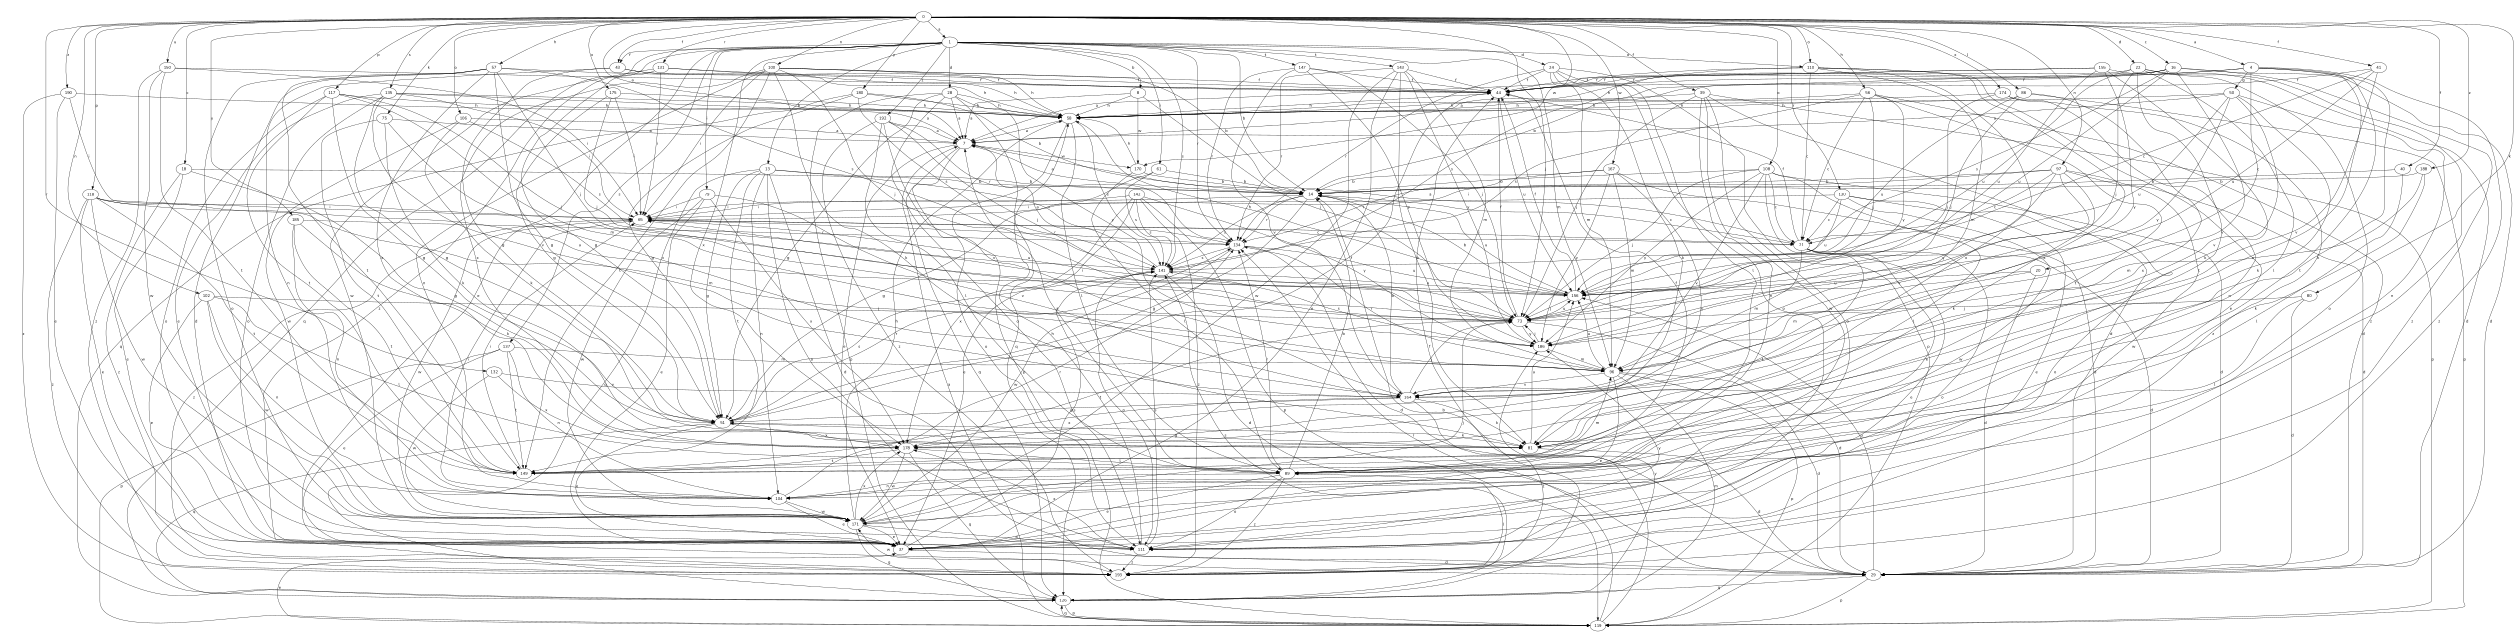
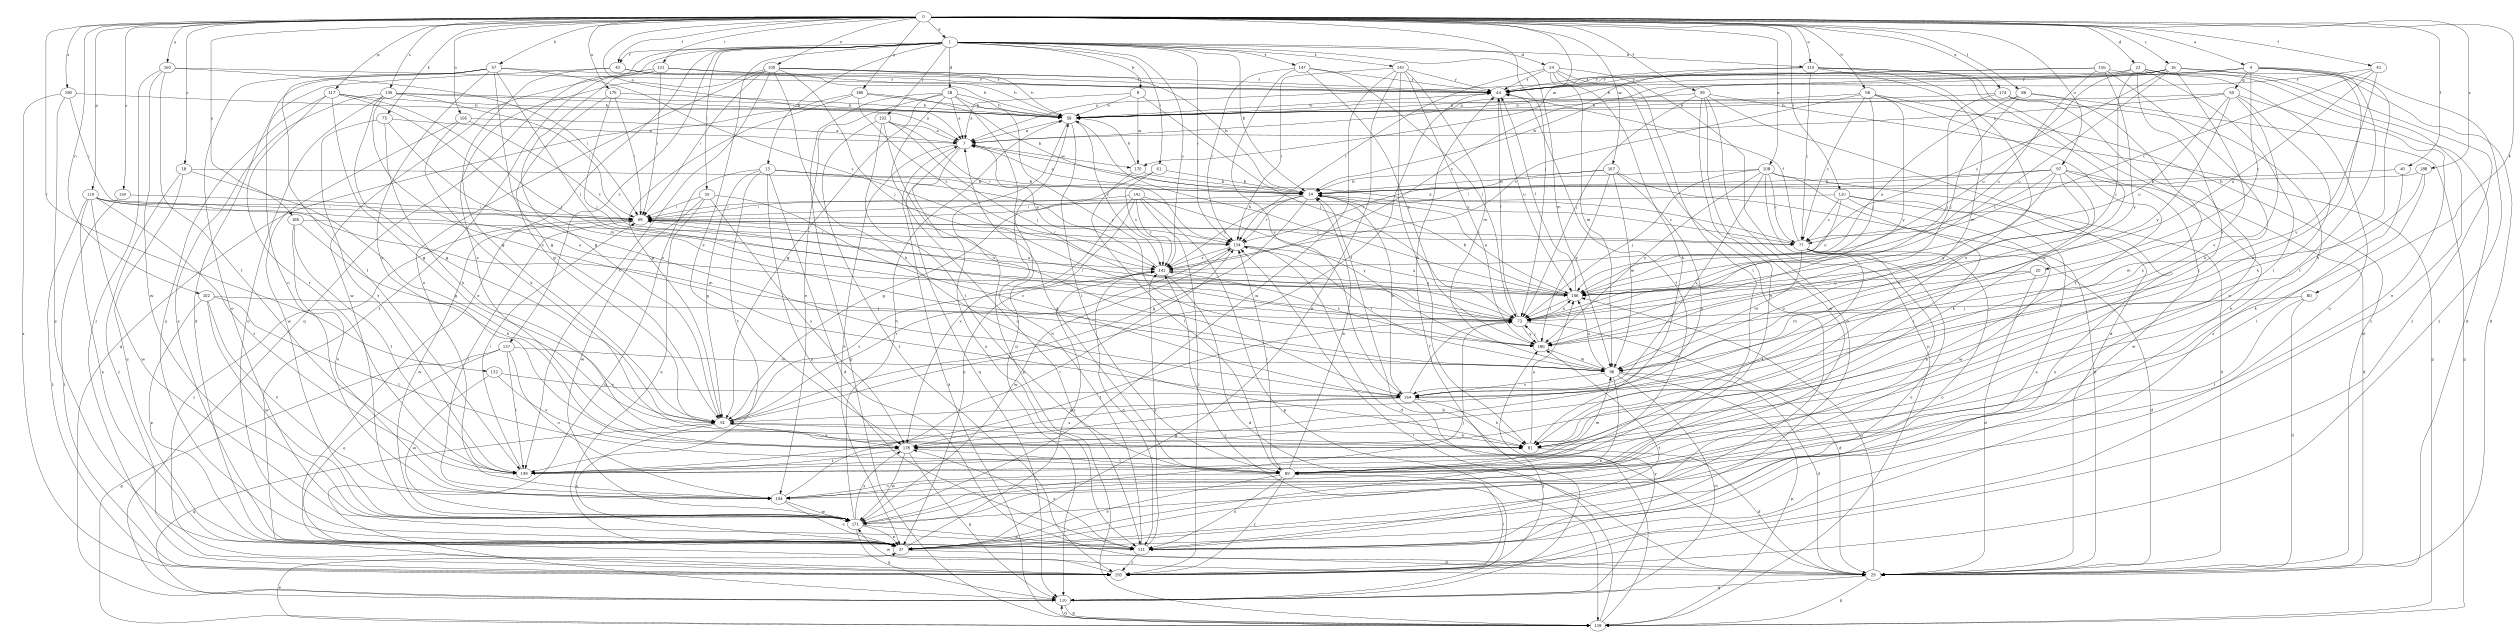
  strict digraph {
    fontname=Nunito
    node [fontname=Nunito]
    edge [fontname=Nunito]
    0
    1
    n3 [label=4]
    7
    16
    18
    22
    39
    40
    41
    43
    56
    57
    73
    75
    80
    86
    97
    100
    102
    106
    108
    110
    117
    118
    130
    131
    132
    135
    150
+   160
    167
    170
    174
    175
    180
    185
    188
    190
    8
    13
    14
    24
    28
    37
-   59 [label=79]
+   59
    61
    96
    126
    134
    137
    141
    143
    147
    178
    192
    193
    20
    44
    50
    81
    149
    111
    58
    29
    156
    164
    51
    89
    104
    119
    171
    21
    186
    65
    142
    155
    0 -> 1 [label=a]
    0 -> n3 [label=a]
    0 -> 7 [label=a]
    0 -> 16 [label=c]
    0 -> 18 [label=c]
    0 -> 22 [label=d]
    0 -> 39 [label=f]
    0 -> 40 [label=f]
    0 -> 41 [label=f]
    0 -> 43 [label=f]
    0 -> 56 [label=h]
    0 -> 57 [label=h]
    0 -> 73 [label=j]
    0 -> 75 [label=k]
    0 -> 80 [label=k]
    0 -> 86 [label=l]
    0 -> 97 [label=n]
    0 -> 100 [label=n]
    0 -> 102 [label=n]
    0 -> 106 [label=o]
    0 -> 108 [label=o]
    0 -> 110 [label=o]
    0 -> 117 [label=p]
    0 -> 118 [label=p]
    0 -> 130 [label=r]
    0 -> 131 [label=r]
    0 -> 132 [label=r]
    0 -> 135 [label=s]
    0 -> 150 [label=u]
+   0 -> 160 [label=v]
    0 -> 167 [label=w]
    0 -> 170 [label=w]
    0 -> 174 [label=x]
    0 -> 175 [label=x]
    0 -> 180 [label=y]
    0 -> 185 [label=y]
    0 -> 188 [label=z]
    0 -> 190 [label=z]
    1 -> 43 [label=f]
    1 -> 110 [label=o]
    1 -> 8 [label=b]
    1 -> 13 [label=b]
    1 -> 14 [label=b]
    1 -> 24 [label=d]
    1 -> 28 [label=d]
    1 -> 37 [label=e]
    1 -> 59 [label=i]
    1 -> 61 [label=i]
    1 -> 96 [label=m]
    1 -> 126 [label=q]
    1 -> 134 [label=r]
    1 -> 137 [label=s]
    1 -> 141 [label=s]
    1 -> 143 [label=t]
    1 -> 147 [label=t]
    1 -> 178 [label=x]
    1 -> 192 [label=z]
    1 -> 193 [label=z]
    n3 -> 14 [label=b]
    n3 -> 178 [label=x]
    n3 -> 193 [label=z]
    n3 -> 20 [label=c]
    n3 -> 44 [label=f]
    n3 -> 50 [label=g]
    n3 -> 81 [label=k]
    n3 -> 149 [label=t]
    7 -> 170 [label=w]
    7 -> 37 [label=e]
    7 -> 126 [label=q]
    7 -> 111 [label=o]
    16 -> 7 [label=a]
    16 -> 141 [label=s]
    16 -> 193 [label=z]
    16 -> 44 [label=f]
    16 -> 58 [label=h]
    16 -> 29 [label=d]
    16 -> 156 [label=u]
    16 -> 164 [label=v]
    18 -> 14 [label=b]
    18 -> 37 [label=e]
    18 -> 193 [label=z]
    18 -> 51 [label=g]
    22 -> 73 [label=j]
    22 -> 193 [label=z]
    22 -> 44 [label=f]
    22 -> 149 [label=t]
    22 -> 111 [label=o]
    22 -> 156 [label=u]
    22 -> 89 [label=l]
    39 -> 73 [label=j]
    39 -> 111 [label=o]
    39 -> 58 [label=h]
    39 -> 29 [label=d]
    39 -> 104 [label=n]
    39 -> 119 [label=p]
    39 -> 171 [label=w]
    40 -> 14 [label=b]
    40 -> 89 [label=l]
    41 -> 44 [label=f]
    41 -> 156 [label=u]
    41 -> 164 [label=v]
    41 -> 21 [label=c]
    43 -> 44 [label=f]
    43 -> 58 [label=h]
    43 -> 51 [label=g]
    43 -> 104 [label=n]
    56 -> 73 [label=j]
    56 -> 141 [label=s]
    56 -> 149 [label=t]
    56 -> 58 [label=h]
    56 -> 29 [label=d]
    56 -> 21 [label=c]
    56 -> 186 [label=y]
    57 -> 73 [label=j]
    57 -> 141 [label=s]
    57 -> 178 [label=x]
    57 -> 44 [label=f]
    57 -> 149 [label=t]
    57 -> 111 [label=o]
    57 -> 29 [label=d]
    57 -> 51 [label=g]
    73 -> 44 [label=f]
    73 -> 149 [label=t]
    73 -> 29 [label=d]
    73 -> 156 [label=u]
    73 -> 186 [label=y]
    73 -> 65 [label=i]
    75 -> 7 [label=a]
    75 -> 81 [label=k]
    75 -> 149 [label=t]
    75 -> 164 [label=v]
    80 -> 73 [label=j]
    80 -> 29 [label=d]
    80 -> 89 [label=l]
    86 -> 73 [label=j]
    86 -> 178 [label=x]
    86 -> 58 [label=h]
    86 -> 156 [label=u]
    86 -> 119 [label=p]
    97 -> 14 [label=b]
    97 -> 81 [label=k]
    97 -> 29 [label=d]
    97 -> 164 [label=v]
    97 -> 171 [label=w]
    97 -> 21 [label=c]
    97 -> 186 [label=y]
    97 -> 65 [label=i]
    100 -> 73 [label=j]
    100 -> 14 [label=b]
    100 -> 178 [label=x]
    100 -> 44 [label=f]
    100 -> 81 [label=k]
    100 -> 149 [label=t]
    100 -> 58 [label=h]
    100 -> 104 [label=n]
    100 -> 65 [label=i]
    102 -> 73 [label=j]
    102 -> 37 [label=e]
    102 -> 89 [label=l]
    102 -> 104 [label=n]
    102 -> 171 [label=w]
    106 -> 7 [label=a]
    106 -> 141 [label=s]
    106 -> 81 [label=k]
    106 -> 171 [label=w]
    108 -> 73 [label=j]
    108 -> 14 [label=b]
    108 -> 37 [label=e]
    108 -> 29 [label=d]
    108 -> 164 [label=v]
    108 -> 89 [label=l]
    108 -> 21 [label=c]
    108 -> 186 [label=y]
    110 -> 37 [label=e]
    110 -> 96 [label=m]
    110 -> 141 [label=s]
    110 -> 178 [label=x]
    110 -> 44 [label=f]
    110 -> 81 [label=k]
    110 -> 21 [label=c]
    117 -> 73 [label=j]
    117 -> 96 [label=m]
    117 -> 149 [label=t]
    117 -> 111 [label=o]
    117 -> 58 [label=h]
    117 -> 51 [label=g]
    118 -> 37 [label=e]
    118 -> 96 [label=m]
    118 -> 193 [label=z]
    118 -> 149 [label=t]
    118 -> 156 [label=u]
    118 -> 171 [label=w]
    118 -> 65 [label=i]
    130 -> 37 [label=e]
    130 -> 111 [label=o]
    130 -> 156 [label=u]
    130 -> 171 [label=w]
    130 -> 21 [label=c]
    130 -> 65 [label=i]
    131 -> 44 [label=f]
    131 -> 58 [label=h]
    131 -> 51 [label=g]
    131 -> 171 [label=w]
    131 -> 65 [label=i]
    132 -> 178 [label=x]
    132 -> 164 [label=v]
    132 -> 171 [label=w]
    135 -> 7 [label=a]
    135 -> 37 [label=e]
    135 -> 111 [label=o]
    135 -> 58 [label=h]
    135 -> 164 [label=v]
    135 -> 51 [label=g]
    135 -> 65 [label=i]
    150 -> 193 [label=z]
    150 -> 44 [label=f]
    150 -> 149 [label=t]
    150 -> 171 [label=w]
    150 -> 65 [label=i]
+   160 -> 193 [label=z]
+   160 -> 65 [label=i]
    167 -> 14 [label=b]
    167 -> 96 [label=m]
    167 -> 134 [label=r]
    167 -> 178 [label=x]
    167 -> 29 [label=d]
    167 -> 186 [label=y]
    170 -> 14 [label=b]
    170 -> 58 [label=h]
    170 -> 89 [label=l]
    174 -> 73 [label=j]
    174 -> 193 [label=z]
    174 -> 58 [label=h]
    174 -> 104 [label=n]
    175 -> 73 [label=j]
    175 -> 58 [label=h]
    175 -> 51 [label=g]
    175 -> 65 [label=i]
    180 -> 14 [label=b]
    180 -> 126 [label=q]
    180 -> 141 [label=s]
    180 -> 58 [label=h]
    180 -> 51 [label=g]
    185 -> 134 [label=r]
    185 -> 81 [label=k]
    185 -> 149 [label=t]
    185 -> 104 [label=n]
    188 -> 14 [label=b]
    188 -> 96 [label=m]
    188 -> 81 [label=k]
    190 -> 37 [label=e]
    190 -> 193 [label=z]
    190 -> 58 [label=h]
    190 -> 65 [label=i]
    8 -> 7 [label=a]
    8 -> 73 [label=j]
    8 -> 170 [label=w]
    8 -> 58 [label=h]
    13 -> 14 [label=b]
    13 -> 126 [label=q]
    13 -> 134 [label=r]
    13 -> 149 [label=t]
    13 -> 111 [label=o]
    13 -> 29 [label=d]
    13 -> 51 [label=g]
-   13 -> 104 [label=n]
+   28 -> 104 [label=n]
    14 -> 7 [label=a]
    14 -> 134 [label=r]
    14 -> 141 [label=s]
    14 -> 156 [label=u]
    14 -> 51 [label=g]
    14 -> 21 [label=c]
    14 -> 65 [label=i]
    24 -> 96 [label=m]
    24 -> 134 [label=r]
    24 -> 44 [label=f]
    24 -> 81 [label=k]
    24 -> 111 [label=o]
    24 -> 89 [label=l]
    24 -> 119 [label=p]
    28 -> 7 [label=a]
    28 -> 126 [label=q]
    28 -> 111 [label=o]
    28 -> 58 [label=h]
    28 -> 51 [label=g]
    28 -> 119 [label=p]
    28 -> 186 [label=y]
    37 -> 141 [label=s]
    37 -> 29 [label=d]
    59 -> 37 [label=e]
    59 -> 178 [label=x]
    59 -> 164 [label=v]
    59 -> 171 [label=w]
    59 -> 65 [label=i]
    61 -> 14 [label=b]
    61 -> 141 [label=s]
    61 -> 51 [label=g]
    96 -> 37 [label=e]
    96 -> 126 [label=m]
    96 -> 134 [label=r]
    96 -> 29 [label=d]
    96 -> 156 [label=u]
    96 -> 164 [label=v]
    96 -> 119 [label=p]
    126 -> 141 [label=s]
    126 -> 44 [label=f]
    126 -> 119 [label=p]
    126 -> 186 [label=y]
    134 -> 141 [label=s]
    134 -> 29 [label=d]
    134 -> 156 [label=u]
    134 -> 171 [label=w]
    137 -> 37 [label=e]
    137 -> 96 [label=m]
    137 -> 149 [label=t]
    137 -> 104 [label=n]
    137 -> 119 [label=p]
    141 -> 7 [label=a]
    141 -> 111 [label=o]
    141 -> 29 [label=d]
    141 -> 156 [label=u]
    143 -> 37 [label=e]
    143 -> 96 [label=m]
    143 -> 134 [label=r]
    143 -> 44 [label=f]
    143 -> 81 [label=k]
    143 -> 171 [label=w]
    143 -> 186 [label=y]
    147 -> 73 [label=j]
    147 -> 134 [label=r]
    147 -> 44 [label=f]
    147 -> 164 [label=v]
    147 -> 186 [label=y]
    178 -> 126 [label=q]
    178 -> 149 [label=t]
    178 -> 89 [label=l]
    178 -> 171 [label=w]
    192 -> 7 [label=a]
    192 -> 73 [label=j]
    192 -> 134 [label=r]
    192 -> 193 [label=z]
    192 -> 164 [label=v]
    192 -> 89 [label=l]
    193 -> 89 [label=l]
    193 -> 171 [label=w]
    20 -> 96 [label=m]
    20 -> 29 [label=d]
    20 -> 156 [label=u]
    44 -> 58 [label=h]
    44 -> 156 [label=u]
    50 -> 7 [label=a]
    50 -> 81 [label=k]
    50 -> 58 [label=h]
    50 -> 156 [label=u]
    50 -> 164 [label=v]
    50 -> 104 [label=n]
    50 -> 186 [label=y]
    81 -> 29 [label=d]
    81 -> 156 [label=u]
    81 -> 51 [label=g]
    149 -> 65 [label=i]
    111 -> 141 [label=s]
    111 -> 178 [label=x]
    111 -> 193 [label=z]
    111 -> 58 [label=h]
-   111 -> 186 [label=y]
+   111 -> 186 [label=t]
    58 -> 7 [label=a]
    58 -> 141 [label=s]
    58 -> 89 [label=l]
    58 -> 119 [label=p]
    29 -> 126 [label=q]
    29 -> 156 [label=u]
    29 -> 119 [label=p]
    156 -> 73 [label=j]
    156 -> 14 [label=b]
    156 -> 44 [label=f]
    156 -> 58 [label=h]
    164 -> 73 [label=j]
    164 -> 14 [label=b]
    164 -> 178 [label=x]
    164 -> 193 [label=z]
    164 -> 81 [label=k]
    164 -> 51 [label=g]
    51 -> 37 [label=e]
    51 -> 126 [label=q]
    51 -> 134 [label=r]
    51 -> 141 [label=s]
    51 -> 178 [label=x]
    51 -> 44 [label=f]
    51 -> 81 [label=k]
    89 -> 7 [label=a]
    89 -> 14 [label=b]
    89 -> 37 [label=e]
    89 -> 96 [label=m]
    89 -> 134 [label=r]
    89 -> 193 [label=z]
    89 -> 44 [label=f]
    89 -> 111 [label=o]
    89 -> 104 [label=n]
    104 -> 37 [label=e]
    104 -> 134 [label=r]
    104 -> 171 [label=w]
    104 -> 65 [label=i]
    119 -> 7 [label=a]
    119 -> 14 [label=b]
    119 -> 37 [label=e]
    119 -> 126 [label=q]
    119 -> 134 [label=r]
    171 -> 73 [label=j]
    171 -> 37 [label=e]
    171 -> 126 [label=q]
    171 -> 178 [label=x]
    171 -> 111 [label=o]
    171 -> 58 [label=h]
    21 -> 7 [label=a]
    21 -> 37 [label=e]
    21 -> 96 [label=m]
    21 -> 44 [label=f]
    21 -> 149 [label=t]
    21 -> 111 [label=o]
    21 -> 29 [label=d]
    21 -> 65 [label=i]
    186 -> 73 [label=j]
    186 -> 96 [label=m]
    186 -> 141 [label=s]
    65 -> 134 [label=r]
    65 -> 193 [label=z]
    65 -> 156 [label=u]
    65 -> 171 [label=w]
    65 -> 21 [label=c]
    142 -> 37 [label=e]
    142 -> 141 [label=s]
    142 -> 178 [label=x]
    142 -> 193 [label=z]
    142 -> 119 [label=p]
    142 -> 186 [label=y]
    142 -> 65 [label=i]
    155 -> 7 [label=a]
    155 -> 44 [label=f]
    155 -> 81 [label=k]
    155 -> 29 [label=d]
    155 -> 156 [label=u]
    155 -> 186 [label=y]
  }
